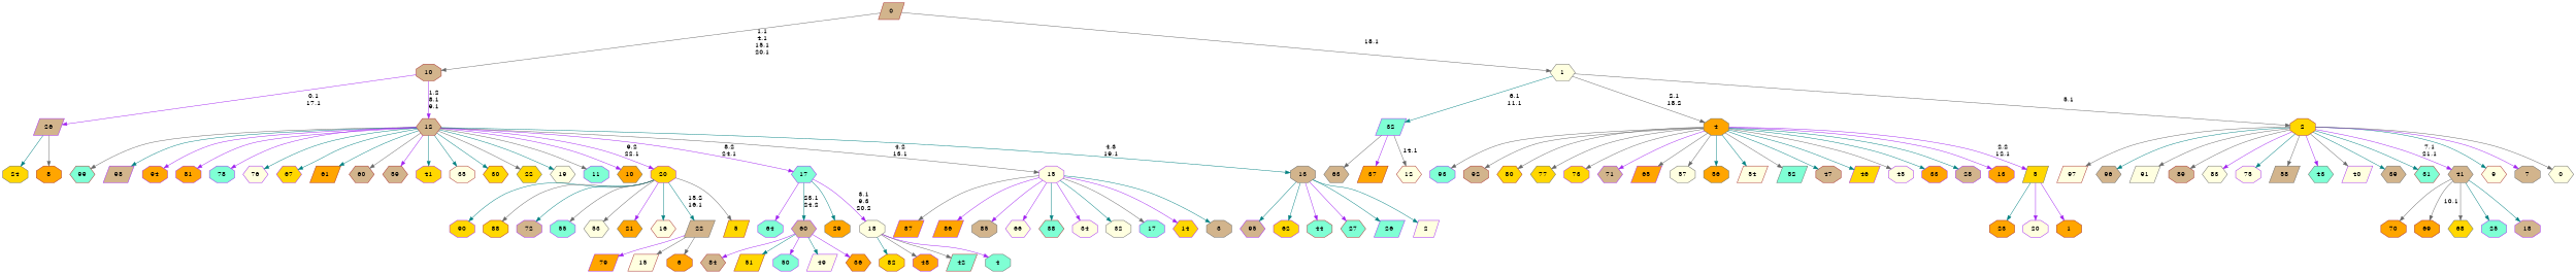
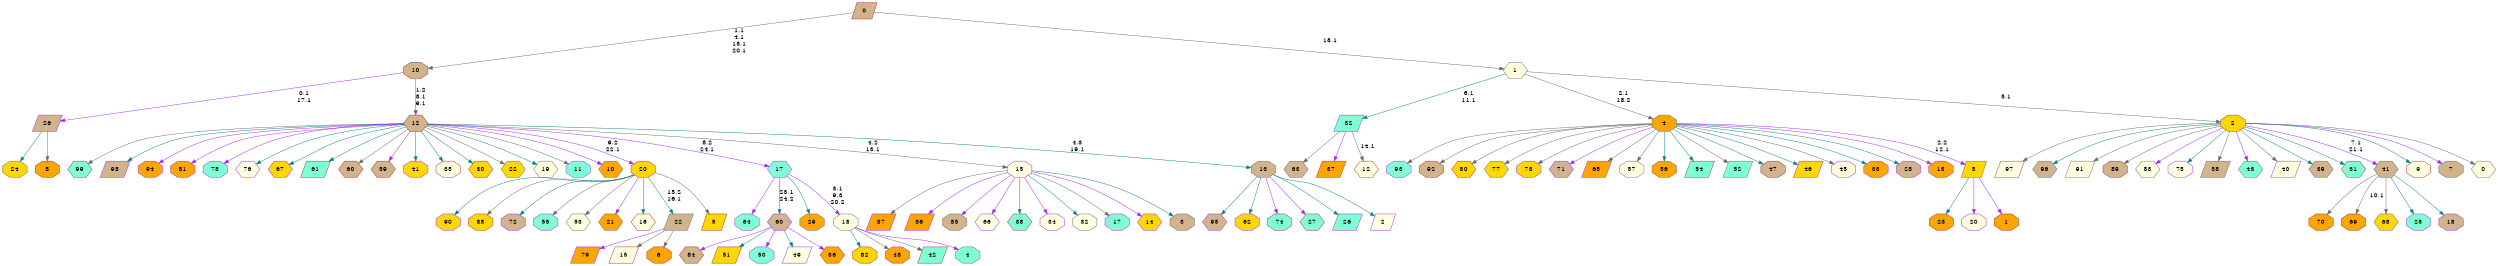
  digraph {
    node [color=purple fillcolor=tan shape=octagon style=filled]
    edge [color=teal]
    n1 [color=brown fillcolor=aquamarine label=99 shape=hexagon]
    n2 [label=98 shape=parallelogram]
    n3 [color=brown fillcolor=lightyellow label=97 shape=parallelogram]
    n4 [color=gray40 label=96 shape=hexagon]
    n5 [label=95 shape=hexagon]
    n6 [fillcolor=orange label=94]
    n7 [fillcolor=aquamarine label=93]
    n8 [color=brown label=92]
    n9 [color=gray40 fillcolor=lightyellow label=91 shape=parallelogram]
    n10 [fillcolor=gold label=90]
    n11 [color=brown label=89]
    n12 [color=brown fillcolor=gold label=88]
    n13 [fillcolor=orange label=87 shape=parallelogram]
    n14 [fillcolor=orange label=86 shape=parallelogram]
    n15 [color=gray40 label=85]
    n16 [color=brown label=84 shape=hexagon]
    n17 [color=gray40 fillcolor=lightyellow label=83 shape=hexagon]
    n18 [color=brown fillcolor=gold label=82]
    n19 [fillcolor=orange label=81]
    n20 [color=brown fillcolor=gold label=80 shape=hexagon]
    n21 [fillcolor=orange label=79 shape=parallelogram]
    n22 [fillcolor=aquamarine label=78]
    n23 [color=gray40 fillcolor=gold label=77 shape=hexagon]
    n24 [fillcolor=lightyellow label=76 shape=hexagon]
    n25 [fillcolor=lightyellow label=75]
    n26 [fillcolor=gold label=73]
    n27 [label=72]
    n28 [label=71 shape=hexagon]
    n29 [color=brown fillcolor=orange label=70]
    n30 [color=brown fillcolor=orange label=69]
    n31 [color=gray40 fillcolor=gold label=68 shape=hexagon]
    n32 [fillcolor=gold label=67 shape=hexagon]
    n33 [fillcolor=lightyellow label=66 shape=hexagon]
    n34 [fillcolor=orange label=65 shape=parallelogram]
    n35 [fillcolor=aquamarine label=64]
    n36 [color=gray40 label=63 shape=hexagon]
    n37 [fillcolor=gold label=62]
-   n38 [color=brown fillcolor=orange label=61 shape=parallelogram]
+   n38 [color=brown fillcolor=aquamarine label=61 shape=parallelogram]
    n39 [color=brown label=60 shape=hexagon]
    n40 [color=brown label=59 shape=hexagon]
    n41 [color=gray40 label=58 shape=parallelogram]
    n42 [color=gray40 fillcolor=lightyellow label=57]
    n43 [color=gray40 fillcolor=orange label=56]
    n44 [fillcolor=aquamarine label=55]
-   n45 [color=brown fillcolor=lightyellow label=54 shape=parallelogram]
+   n45 [color=brown fillcolor=aquamarine label=54 shape=parallelogram]
    n46 [color=gray40 fillcolor=lightyellow label=53 shape=hexagon]
    n47 [color=gray40 fillcolor=aquamarine label=52 shape=parallelogram]
    n48 [color=brown fillcolor=gold label=51 shape=parallelogram]
    n49 [fillcolor=aquamarine label=50]
    n50 [fillcolor=lightyellow label=49 shape=parallelogram]
    n51 [fillcolor=orange label=48]
    n52 [color=brown label=47]
    n53 [fillcolor=gold label=46 shape=parallelogram]
    n54 [fillcolor=lightyellow label=45]
-   n55 [color=brown fillcolor=aquamarine label=44]
+   n55 [color=brown fillcolor=aquamarine label=74]
    n56 [color=gray40 fillcolor=aquamarine label=43 shape=hexagon]
    n57 [color=brown fillcolor=aquamarine label=42 shape=parallelogram]
    n58 [fillcolor=gold label=41]
    n59 [fillcolor=lightyellow label=40 shape=parallelogram]
    n60 [color=gray40 label=39 shape=hexagon]
    n61 [color=brown fillcolor=aquamarine label=38 shape=hexagon]
    n62 [color=brown fillcolor=orange label=37 shape=parallelogram]
    n63 [color=brown fillcolor=orange label=36 shape=hexagon]
    60 [shape=hexagon]
    n65 [color=brown fillcolor=lightyellow label=35]
    n66 [fillcolor=lightyellow label=34]
    n67 [fillcolor=orange label=33]
    n68 [color=gray40 fillcolor=lightyellow label=32]
    n69 [color=brown fillcolor=aquamarine label=31 shape=hexagon]
    n70 [color=brown fillcolor=gold label=30 shape=hexagon]
    n71 [color=gray40 fillcolor=orange label=29]
    n72 [label=28]
    n73 [color=brown fillcolor=aquamarine label=27 shape=hexagon]
    n74 [fillcolor=aquamarine label=26 shape=parallelogram]
    n75 [fillcolor=aquamarine label=25]
    n76 [color=gray40 fillcolor=gold label=24]
    n77 [color=brown fillcolor=orange label=23]
    n78 [color=gray40 fillcolor=gold label=22 shape=hexagon]
    n79 [color=gray40 fillcolor=orange label=21 shape=hexagon]
    n80 [fillcolor=lightyellow label=20]
    n81 [color=gray40 fillcolor=lightyellow label=19 shape=hexagon]
    n82 [label=18]
    41 [color=gray40 shape=hexagon]
    n84 [fillcolor=aquamarine label=17]
    n85 [color=brown fillcolor=lightyellow label=16 shape=hexagon]
    n86 [color=brown fillcolor=lightyellow label=15 shape=parallelogram]
    n87 [fillcolor=gold label=14 shape=hexagon]
    n88 [fillcolor=orange label=13]
    n89 [color=brown fillcolor=lightyellow label=12 shape=hexagon]
    32 [fillcolor=aquamarine shape=parallelogram]
    n91 [fillcolor=aquamarine label=11]
    n92 [color=gray40 fillcolor=orange label=10 shape=hexagon]
-   n93 [color=brown fillcolor=lightyellow label=9 shape=hexagon]
+   n93 [color=brown fillcolor=lightyellow label=9]
    n94 [color=brown fillcolor=orange label=8]
    26 [shape=parallelogram]
    n96 [color=gray40 label=7]
    n97 [color=brown fillcolor=orange label=6]
    22 [color=gray40 shape=parallelogram]
    n99 [color=brown fillcolor=gold label=5 shape=parallelogram]
    20 [fillcolor=gold]
    n101 [color=gray40 fillcolor=aquamarine label=4]
    18 [color=gray40 fillcolor=lightyellow]
    17 [fillcolor=aquamarine shape=hexagon]
    n104 [color=gray40 label=3]
    15 [fillcolor=lightyellow]
    n106 [fillcolor=lightyellow label=2 shape=parallelogram]
    13 [color=gray40]
    12 [color=brown shape=hexagon]
    10 [color=brown]
    n110 [color=brown fillcolor=orange label=1]
    5 [color=gray40 fillcolor=gold shape=parallelogram]
    4 [color=gray40 fillcolor=orange]
    n113 [color=gray40 fillcolor=lightyellow label=0 shape=hexagon]
    2 [color=brown fillcolor=gold]
    1 [color=gray40 fillcolor=lightyellow shape=hexagon]
    0 [color=brown shape=parallelogram]
    60 -> n16 [color=purple]
    60 -> n48
    60 -> n49 [color=purple]
    60 -> n50
    60 -> n63 [color=purple]
    41 -> n29 [color=gray40]
    41 -> n30 [color=gray40 label="10,1"]
    41 -> n31 [color=gray40]
    41 -> n75
    41 -> n82
    32 -> n36 [color=gray40]
    32 -> n62 [color=purple]
    32 -> n89 [color=gray40 label="14,1"]
    26 -> n76
    26 -> n94 [color=gray40]
    22 -> n21 [color=purple]
    22 -> n86 [color=gray40]
    22 -> n97 [color=gray40]
    20 -> n10
    20 -> n12 [color=gray40]
    20 -> n27
    20 -> n44 [color=gray40]
    20 -> n46 [color=gray40]
    20 -> n79 [color=purple]
    20 -> n85
    20 -> 22 [label="15,2\n16,1"]
    20 -> n99 [color=gray40]
    18 -> n18
    18 -> n51 [color=gray40]
    18 -> n57 [color=gray40]
    18 -> n101 [color=purple]
    17 -> n35 [color=purple]
    17 -> 60 [label="23,1\n24,2"]
    17 -> n71
    17 -> 18 [color=purple label="3,1\n9,3\n20,2"]
    15 -> n13 [color=gray40]
    15 -> n14 [color=purple]
    15 -> n15 [color=purple]
    15 -> n33 [color=purple]
    15 -> n61
    15 -> n66 [color=purple]
    15 -> n68
    15 -> n84 [color=gray40]
    15 -> n87 [color=purple]
    15 -> n104
    13 -> n5
    13 -> n37
    13 -> n55 [color=purple]
    13 -> n73 [color=purple]
    13 -> n74
    13 -> n106
    12 -> n1 [color=gray40]
    12 -> n2
    12 -> n6 [color=purple]
    12 -> n19 [color=purple]
    12 -> n22 [color=purple]
    12 -> n24
    12 -> n32
    12 -> n38
    12 -> n39 [color=gray40]
    12 -> n40 [color=purple]
    12 -> n58
    12 -> n65
    12 -> n70
    12 -> n78 [color=gray40]
    12 -> n81
    12 -> n91 [color=gray40]
    12 -> n92 [color=purple]
    12 -> 20 [color=purple label="9,2\n22,1"]
    12 -> 17 [color=purple label="8,2\n24,1"]
    12 -> 15 [color=gray40 label="4,2\n13,1"]
    12 -> 13 [label="4,3\n19,1"]
    10 -> 26 [color=purple label="0,1\n17,1"]
    10 -> 12 [color=purple label="1,2\n8,1\n9,1"]
    5 -> n77
    5 -> n80 [color=purple]
    5 -> n110 [color=purple]
    4 -> n7 [color=gray40]
    4 -> n8 [color=gray40]
    4 -> n20 [color=gray40]
    4 -> n23 [color=gray40]
    4 -> n26 [color=gray40]
    4 -> n28 [color=purple]
    4 -> n34 [color=gray40]
    4 -> n42 [color=gray40]
    4 -> n43
    4 -> n45
    4 -> n47 [color=gray40]
    4 -> n52
    4 -> n53
    4 -> n54 [color=gray40]
    4 -> n67
    4 -> n72
    4 -> n88 [color=purple]
    4 -> 5 [color=purple label="2,2\n12,1"]
    2 -> n3 [color=gray40]
    2 -> n4
    2 -> n9 [color=gray40]
    2 -> n11 [color=gray40]
    2 -> n17 [color=purple]
    2 -> n25
    2 -> n41 [color=gray40]
    2 -> n56 [color=purple]
    2 -> n59 [color=gray40]
    2 -> n60
    2 -> n69
    2 -> 41 [color=purple label="7,1\n21,1"]
    2 -> n93
    2 -> n96 [color=purple]
    2 -> n113 [color=gray40]
    1 -> 32 [label="6,1\n11,1"]
    1 -> 4 [color=gray40 label="2,1\n18,2"]
    1 -> 2 [color=gray40 label="5,1"]
    0 -> 10 [color=gray40 label="1,1\n4,1\n15,1\n20,1"]
    0 -> 1 [color=gray40 label="18,1"]
  }
